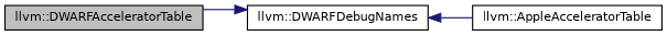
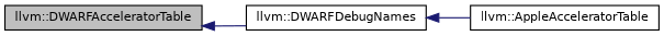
  digraph {
    rankdir=LR
    node [color=black fontname=Helvetica fontsize=10 shape=record]
    edge [color=midnightblue dir=back fontname=Helvetica fontsize=10 labelfontname=Helvetica labelfontsize=10 style=solid]
    n1 [fillcolor=grey75 fontcolor=black height=0.2 label="llvm::DWARFAcceleratorTable" style=filled width=0.4]
    n2 [height=0.2 label="llvm::DWARFDebugNames" width=0.4]
    n3 [height=0.2 label="llvm::AppleAcceleratorTable" width=0.4]
-   n2 -> n1
+   n1 -> n2
    n2 -> n3
  }
